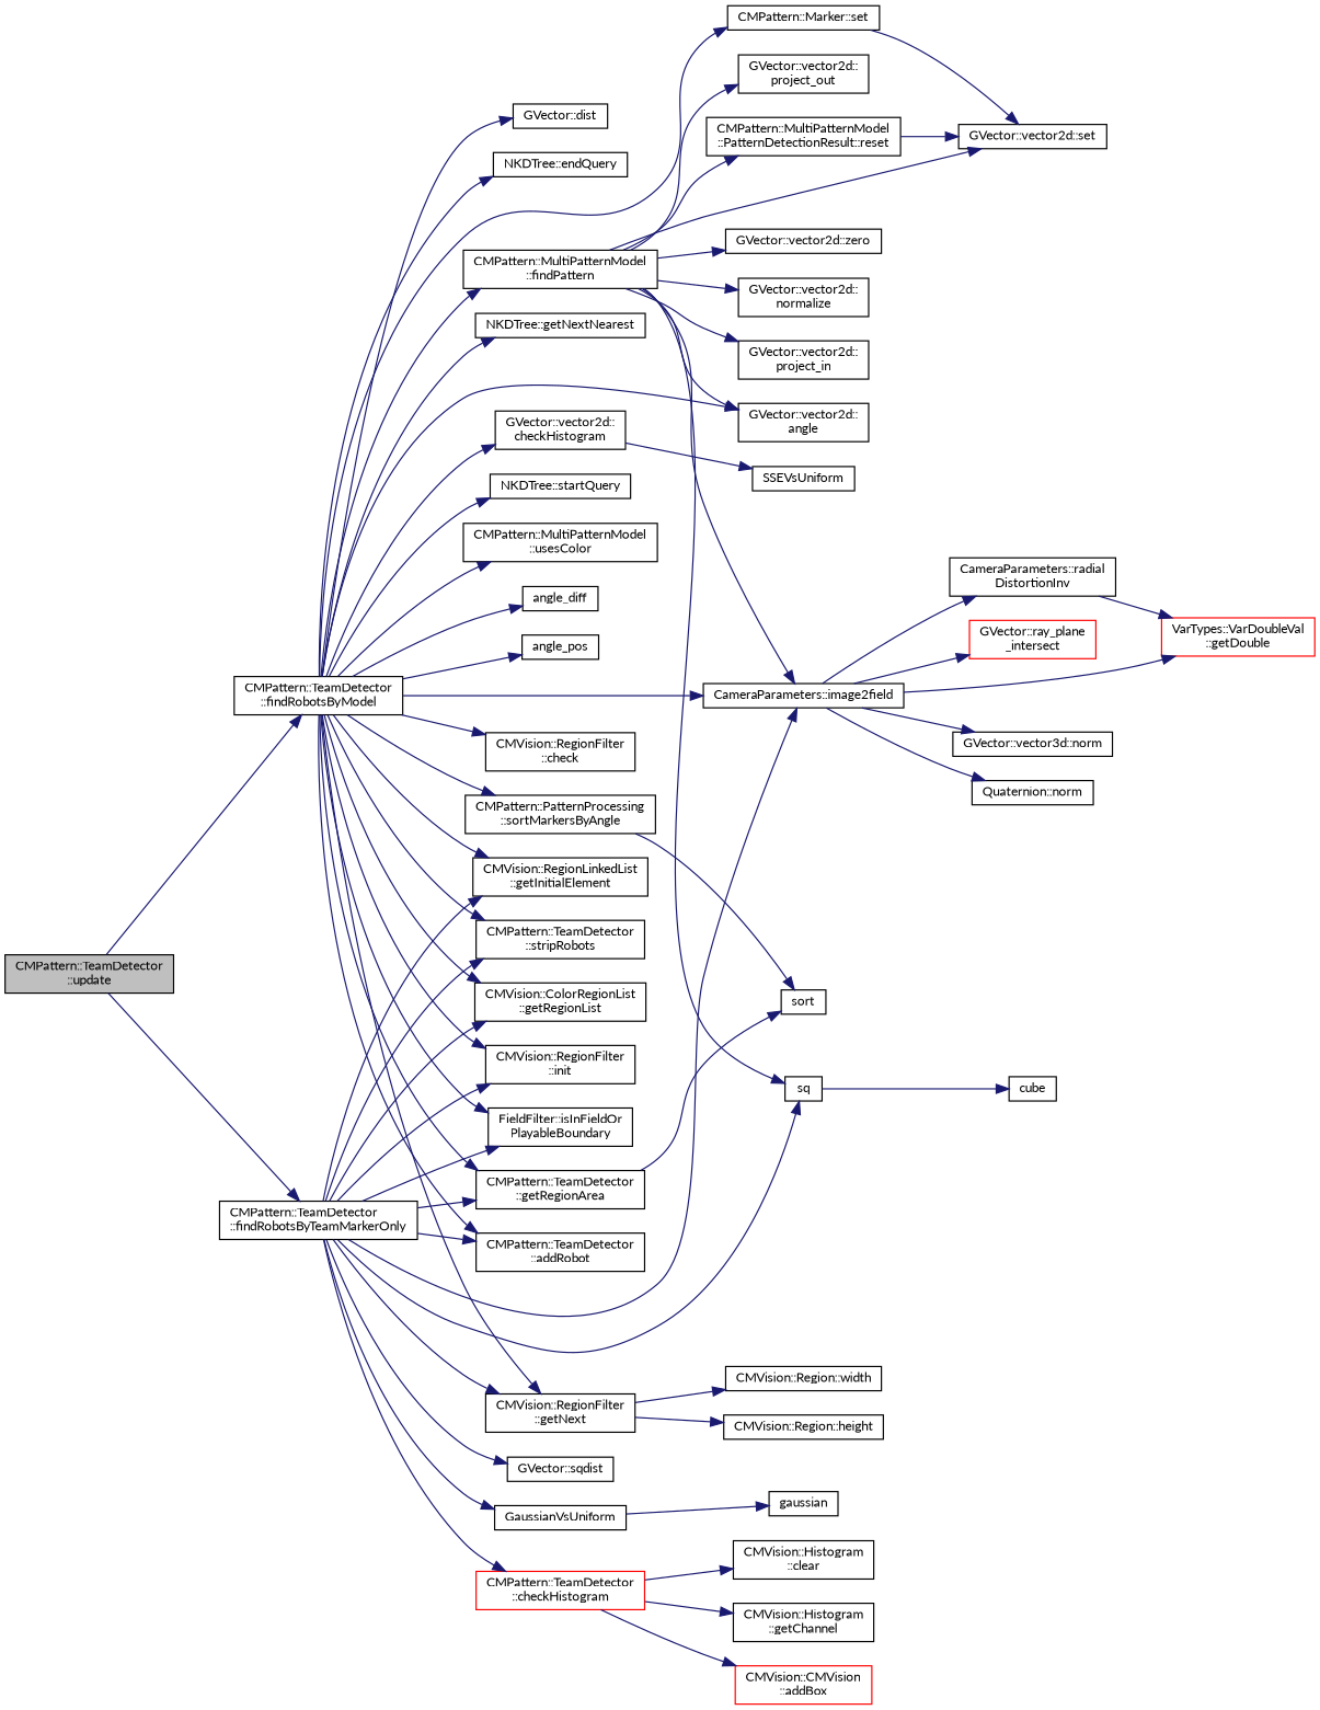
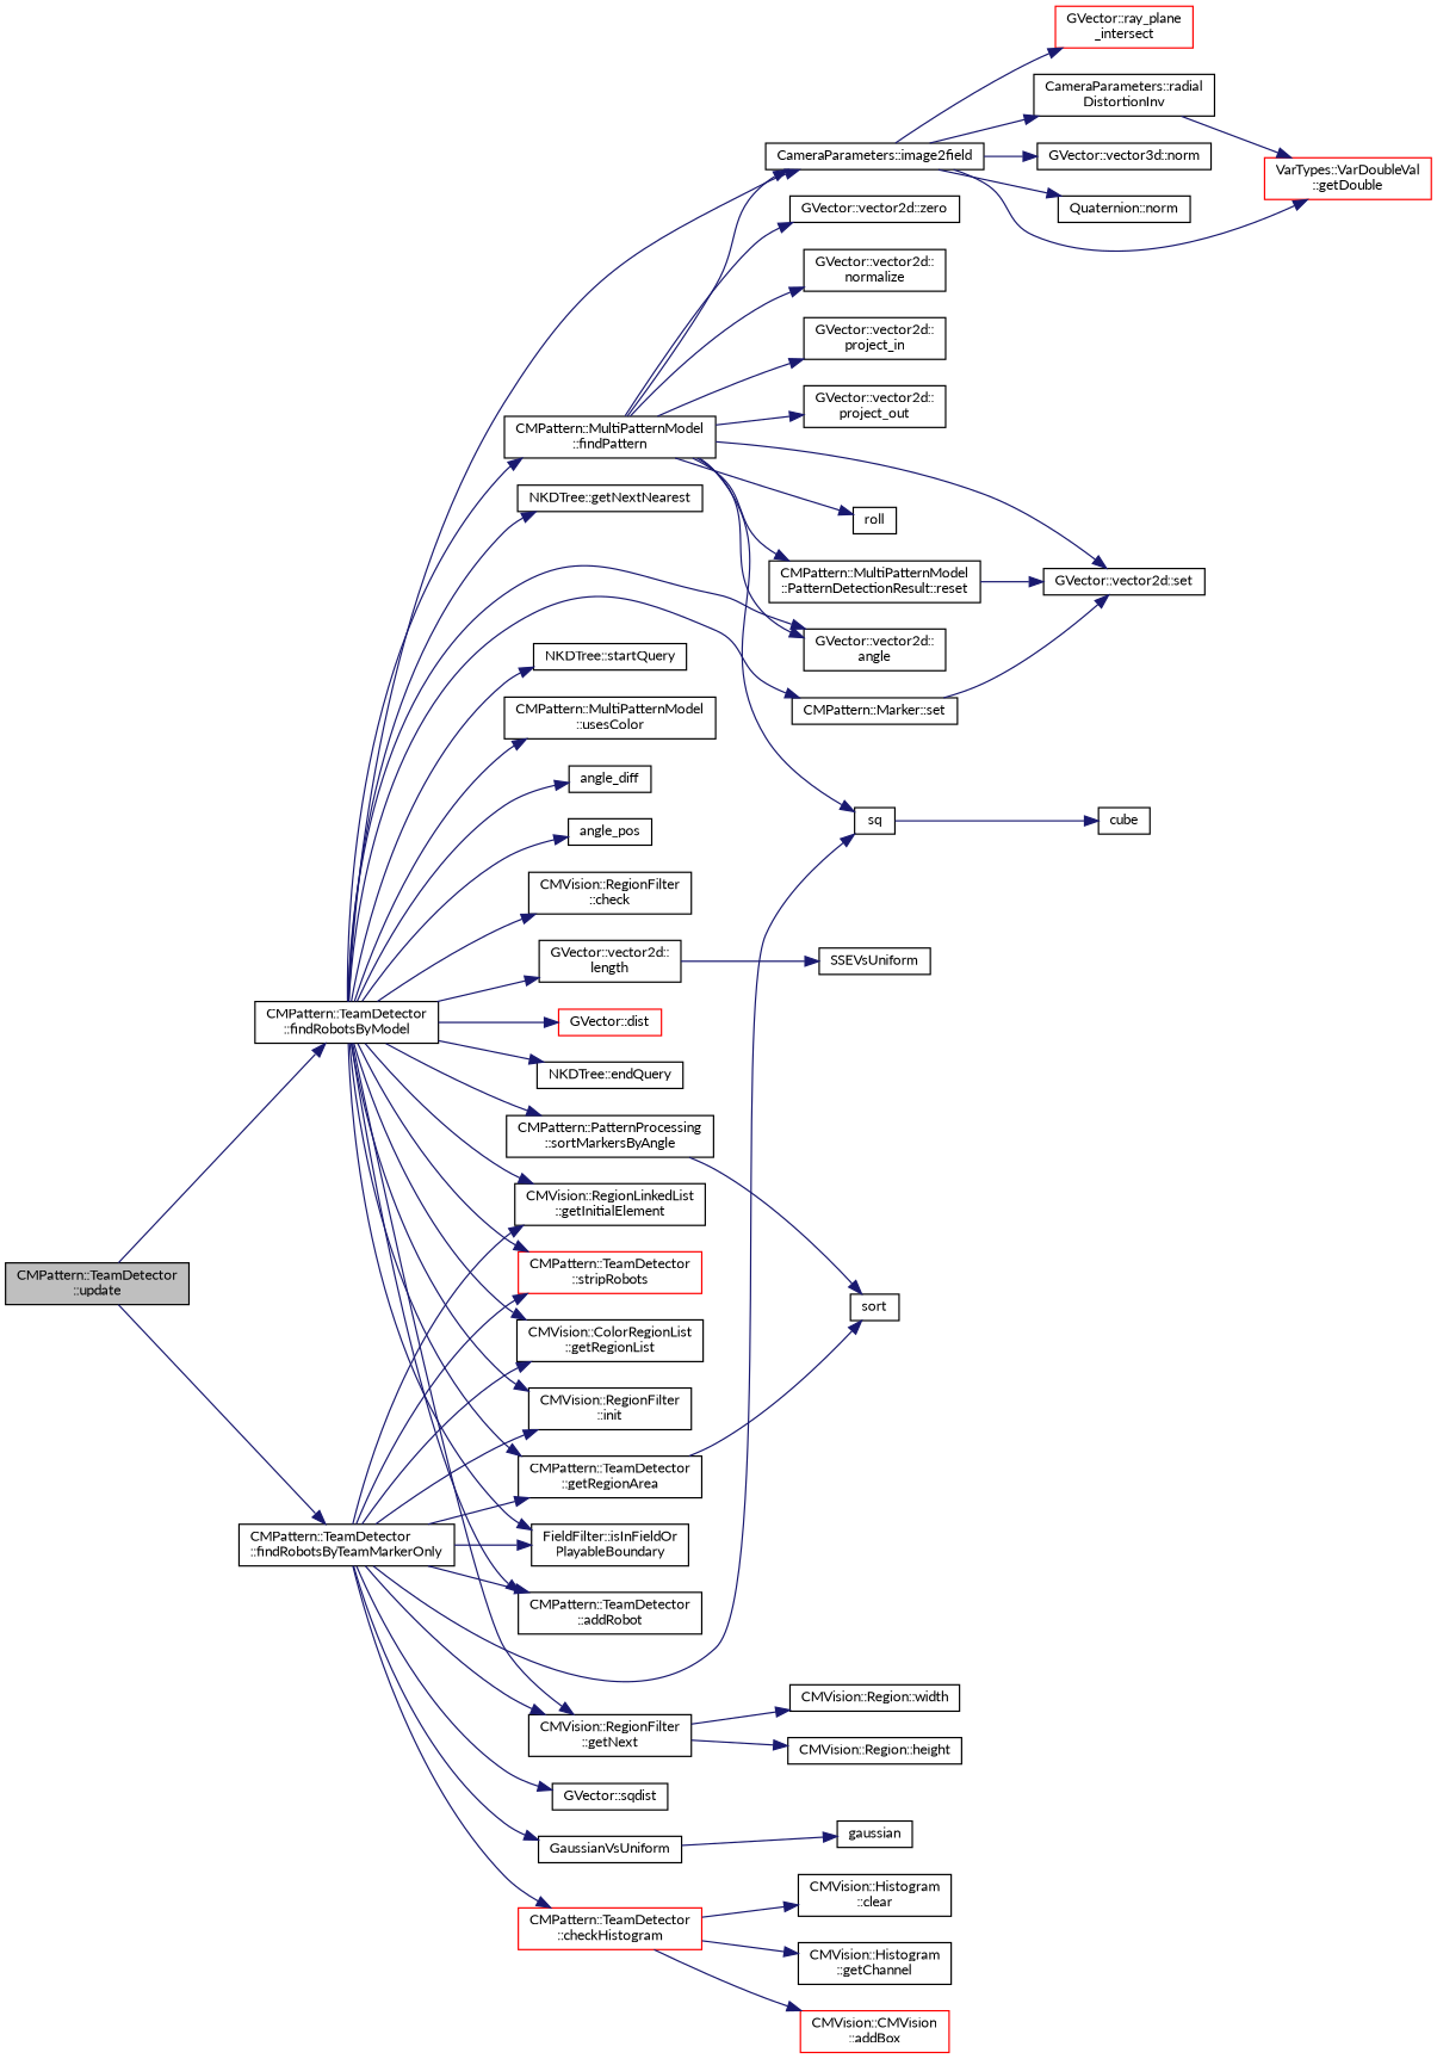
  digraph {
    fontname=Lato
    rankdir=LR
    node [color=black fillcolor=white fontname=Lato fontsize=10 shape=record style=filled]
    edge [color=midnightblue fontname=Lato fontsize=10 labelfontname=Helvetica labelfontsize=10 style=solid]
    n1 [fillcolor=grey75 fontcolor=black height=0.2 label="CMPattern::TeamDetector\l::update" width=0.4]
    n2 [height=0.2 label="CMPattern::TeamDetector\l::findRobotsByModel" width=0.4]
    n3 [height=0.2 label="CMPattern::TeamDetector\l::findRobotsByTeamMarkerOnly" width=0.4]
    n4 [height=0.2 label="CMPattern::TeamDetector\l::addRobot" width=0.4]
    n5 [height=0.2 label="GVector::vector2d::\langle" width=0.4]
    n6 [height=0.2 label=angle_diff width=0.4]
    n7 [height=0.2 label=angle_pos width=0.4]
    n8 [height=0.2 label="CMVision::RegionFilter\l::check" width=0.4]
-   n9 [height=0.2 label="GVector::dist" width=0.4]
+   n9 [color=red height=0.2 label="GVector::dist" width=0.4]
    n10 [height=0.2 label="NKDTree::endQuery" width=0.4]
    n11 [height=0.2 label="CMPattern::MultiPatternModel\l::findPattern" width=0.4]
    n12 [height=0.2 label="CameraParameters::image2field" width=0.4]
    n13 [height=0.2 label="CMVision::RegionLinkedList\l::getInitialElement" width=0.4]
    n14 [height=0.2 label="CMVision::RegionFilter\l::getNext" width=0.4]
    n15 [height=0.2 label="NKDTree::getNextNearest" width=0.4]
    n16 [height=0.2 label="CMPattern::TeamDetector\l::getRegionArea" width=0.4]
    n17 [height=0.2 label="CMVision::ColorRegionList\l::getRegionList" width=0.4]
    n18 [height=0.2 label="CMVision::RegionFilter\l::init" width=0.4]
    n19 [height=0.2 label="FieldFilter::isInFieldOr\lPlayableBoundary" width=0.4]
-   n20 [height=0.2 label="GVector::vector2d::\lcheckHistogram" width=0.4]
+   n20 [height=0.2 label="GVector::vector2d::\llength" width=0.4]
    n21 [height=0.2 label="CMPattern::Marker::set" width=0.4]
    n22 [height=0.2 label="CMPattern::PatternProcessing\l::sortMarkersByAngle" width=0.4]
    n23 [height=0.2 label="NKDTree::startQuery" width=0.4]
-   n24 [height=0.2 label="CMPattern::TeamDetector\l::stripRobots" width=0.4]
+   n24 [color=red height=0.2 label="CMPattern::TeamDetector\l::stripRobots" width=0.4]
    n25 [height=0.2 label="CMPattern::MultiPatternModel\l::usesColor" width=0.4]
    n26 [height=0.2 label=sq width=0.4]
    n27 [color=red height=0.2 label="CMPattern::TeamDetector\l::checkHistogram" width=0.4]
    n28 [height=0.2 label=GaussianVsUniform width=0.4]
    n29 [height=0.2 label="GVector::sqdist" width=0.4]
    n30 [height=0.2 label="GVector::vector2d::\lnormalize" width=0.4]
    n31 [height=0.2 label="GVector::vector2d::\lproject_in" width=0.4]
    n32 [height=0.2 label="GVector::vector2d::\lproject_out" width=0.4]
    n33 [height=0.2 label="CMPattern::MultiPatternModel\l::PatternDetectionResult::reset" width=0.4]
    n34 [height=0.2 label="GVector::vector2d::set" width=0.4]
+   n35 [height=0.2 label=roll width=0.4]
    n36 [height=0.2 label="GVector::vector2d::zero" width=0.4]
    n37 [color=red height=0.2 label="VarTypes::VarDoubleVal\l::getDouble" width=0.4]
    n38 [height=0.2 label="GVector::vector3d::norm" width=0.4]
    n39 [height=0.2 label="Quaternion::norm" width=0.4]
    n40 [height=0.2 label="CameraParameters::radial\lDistortionInv" width=0.4]
    n41 [color=red height=0.2 label="GVector::ray_plane\l_intersect" width=0.4]
    n42 [height=0.2 label="CMVision::Region::width" width=0.4]
    n43 [height=0.2 label="CMVision::Region::height" width=0.4]
    n44 [height=0.2 label=sort width=0.4]
    n45 [height=0.2 label=SSEVsUniform width=0.4]
    n46 [height=0.2 label=cube width=0.4]
    n47 [color=red height=0.2 label="CMVision::CMVision\l::addBox" width=0.4]
    n48 [height=0.2 label="CMVision::Histogram\l::clear" width=0.4]
    n49 [height=0.2 label="CMVision::Histogram\l::getChannel" width=0.4]
    n50 [height=0.2 label=gaussian width=0.4]
    n1 -> n2
    n1 -> n3
    n2 -> n4
    n2 -> n5
    n2 -> n6
    n2 -> n7
    n2 -> n8
    n2 -> n9
    n2 -> n10
    n2 -> n11
    n2 -> n12
    n2 -> n13
    n2 -> n14
    n2 -> n15
    n2 -> n16
    n2 -> n17
    n2 -> n18
    n2 -> n19
    n2 -> n20
    n2 -> n21
    n2 -> n22
    n2 -> n23
    n2 -> n24
    n2 -> n25
    n3 -> n4
-   n3 -> n12
    n3 -> n13
    n3 -> n14
    n3 -> n16
    n3 -> n17
    n3 -> n18
    n3 -> n19
    n3 -> n24
    n3 -> n26
    n3 -> n27
    n3 -> n28
    n3 -> n29
    n11 -> n5
    n11 -> n12
    n11 -> n26
    n11 -> n30
    n11 -> n31
    n11 -> n32
    n11 -> n33
    n11 -> n34
+   n11 -> n35
    n11 -> n36
    n12 -> n37
    n12 -> n38
    n12 -> n39
    n12 -> n40
    n12 -> n41
    n14 -> n42
    n14 -> n43
    n16 -> n44
    n20 -> n45
    n21 -> n34
    n22 -> n44
    n26 -> n46
    n27 -> n47
    n27 -> n48
    n27 -> n49
    n28 -> n50
    n33 -> n34
    n40 -> n37
  }
